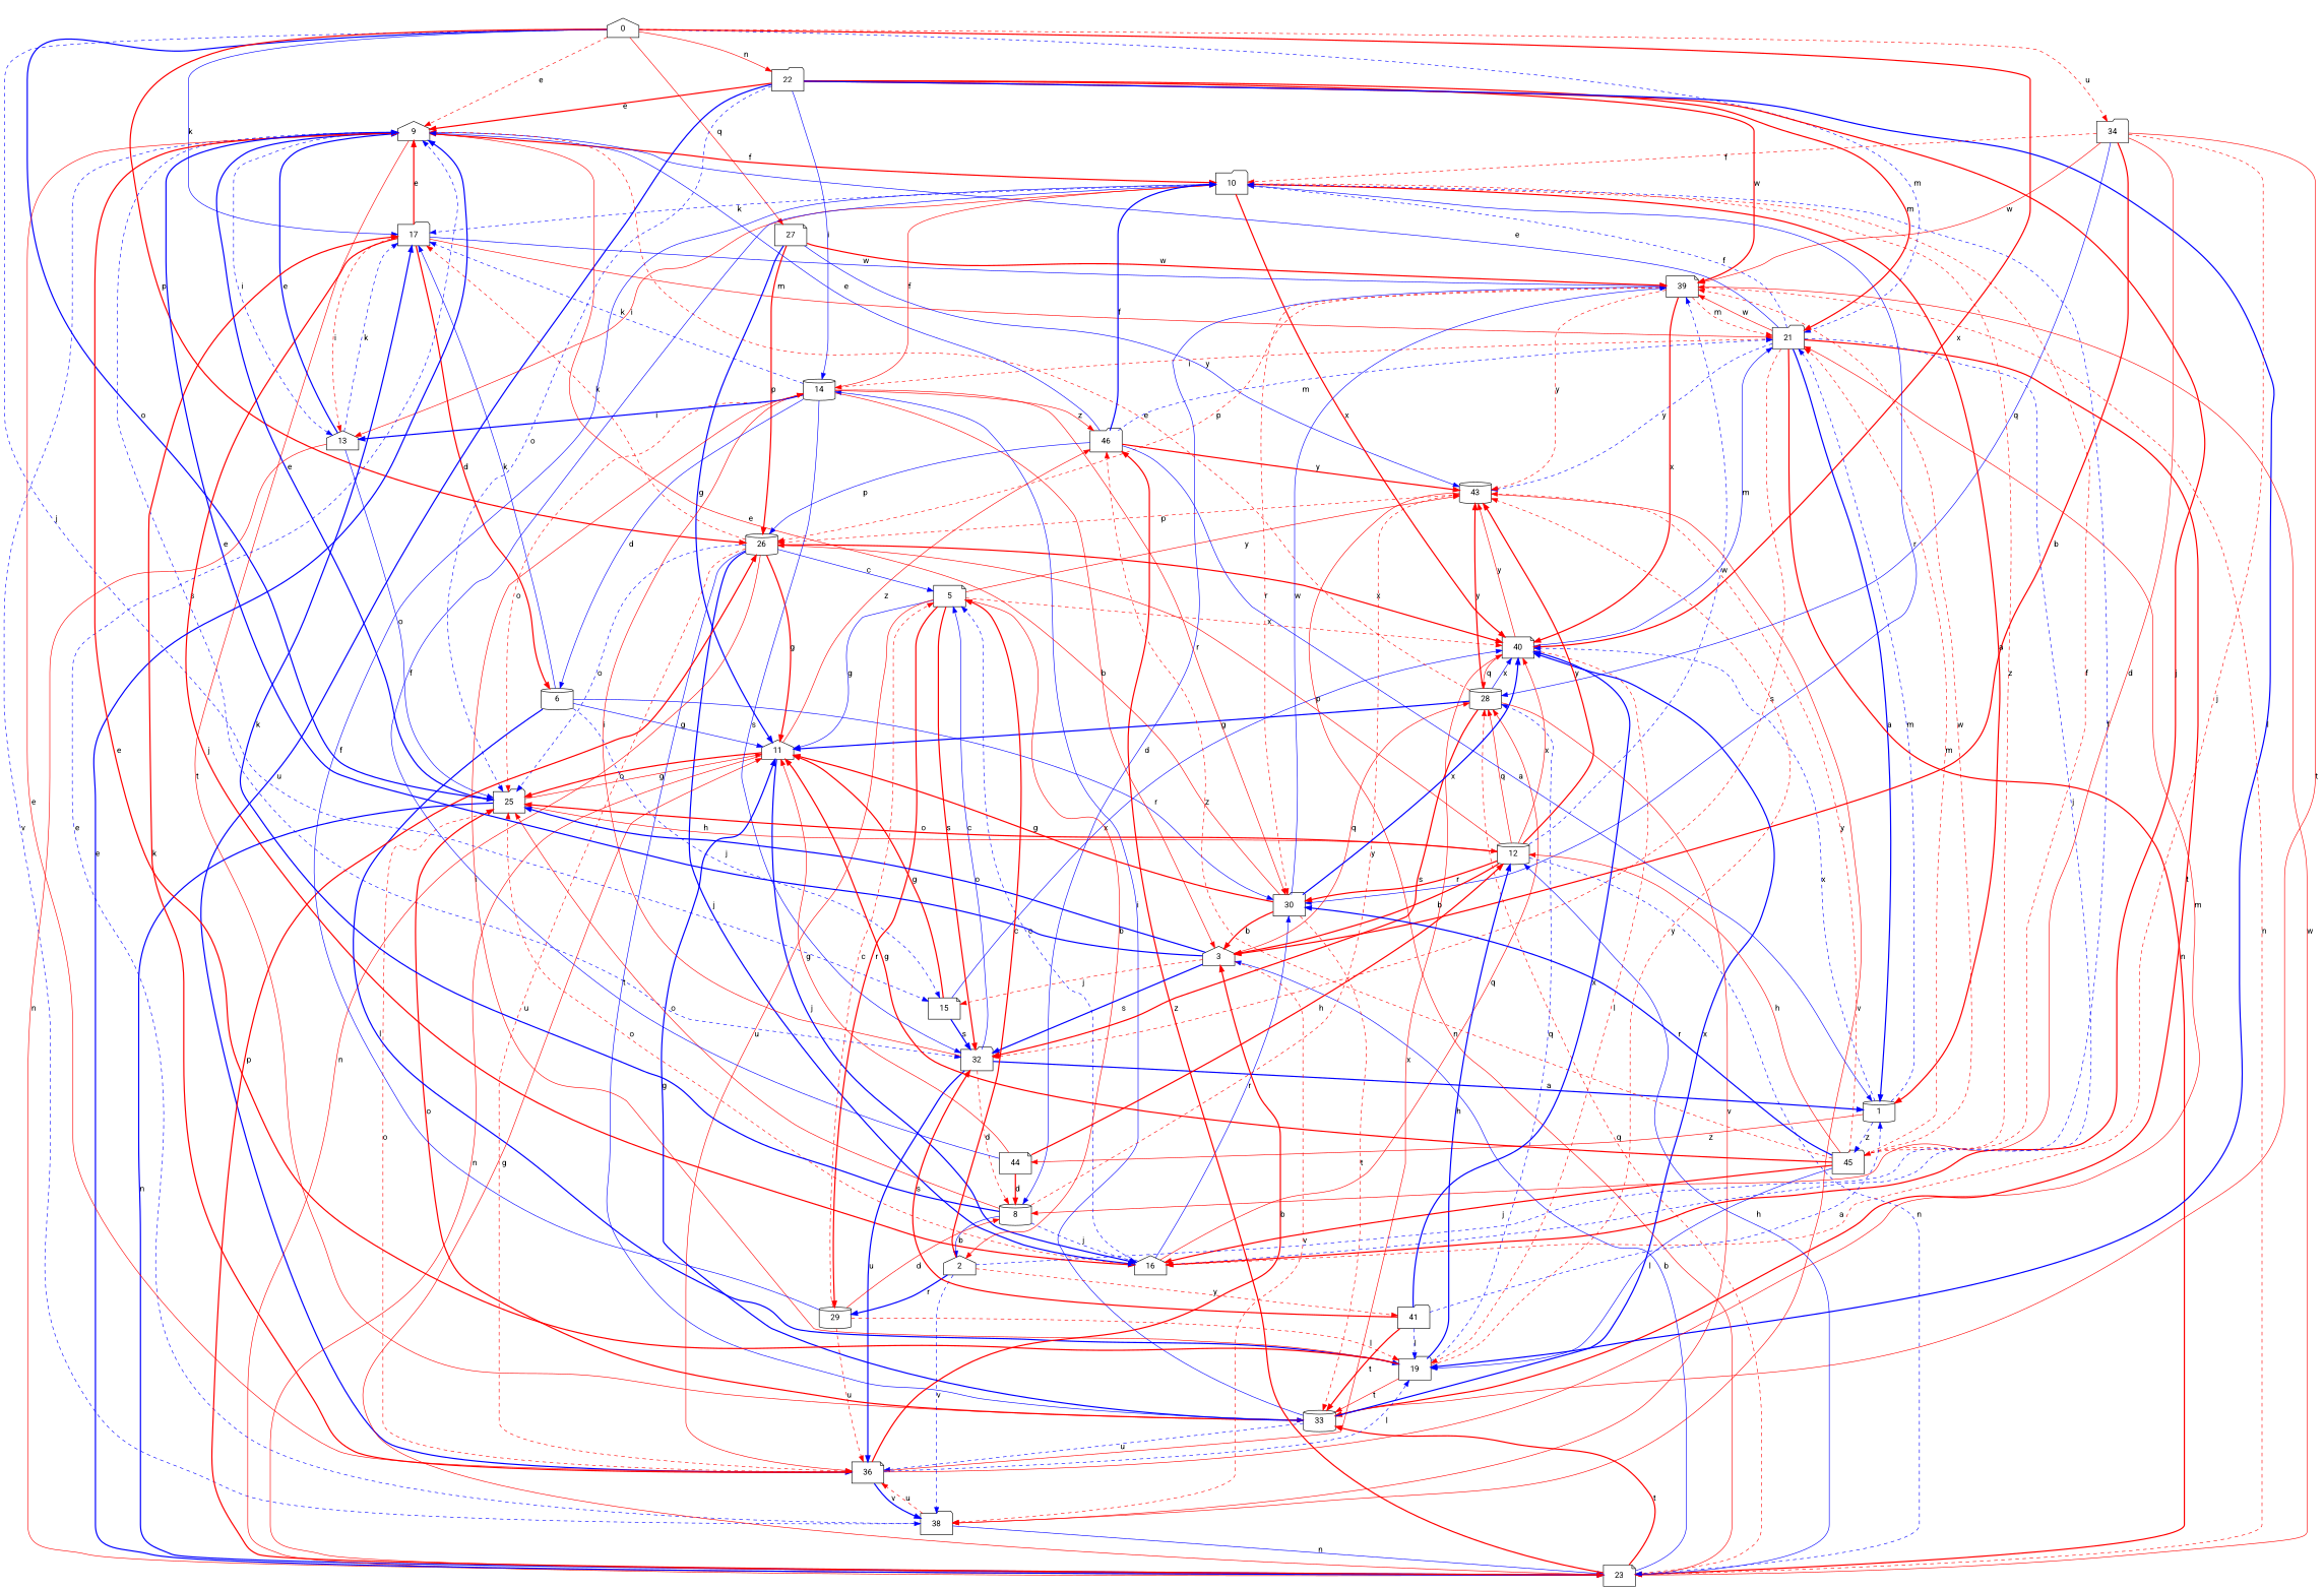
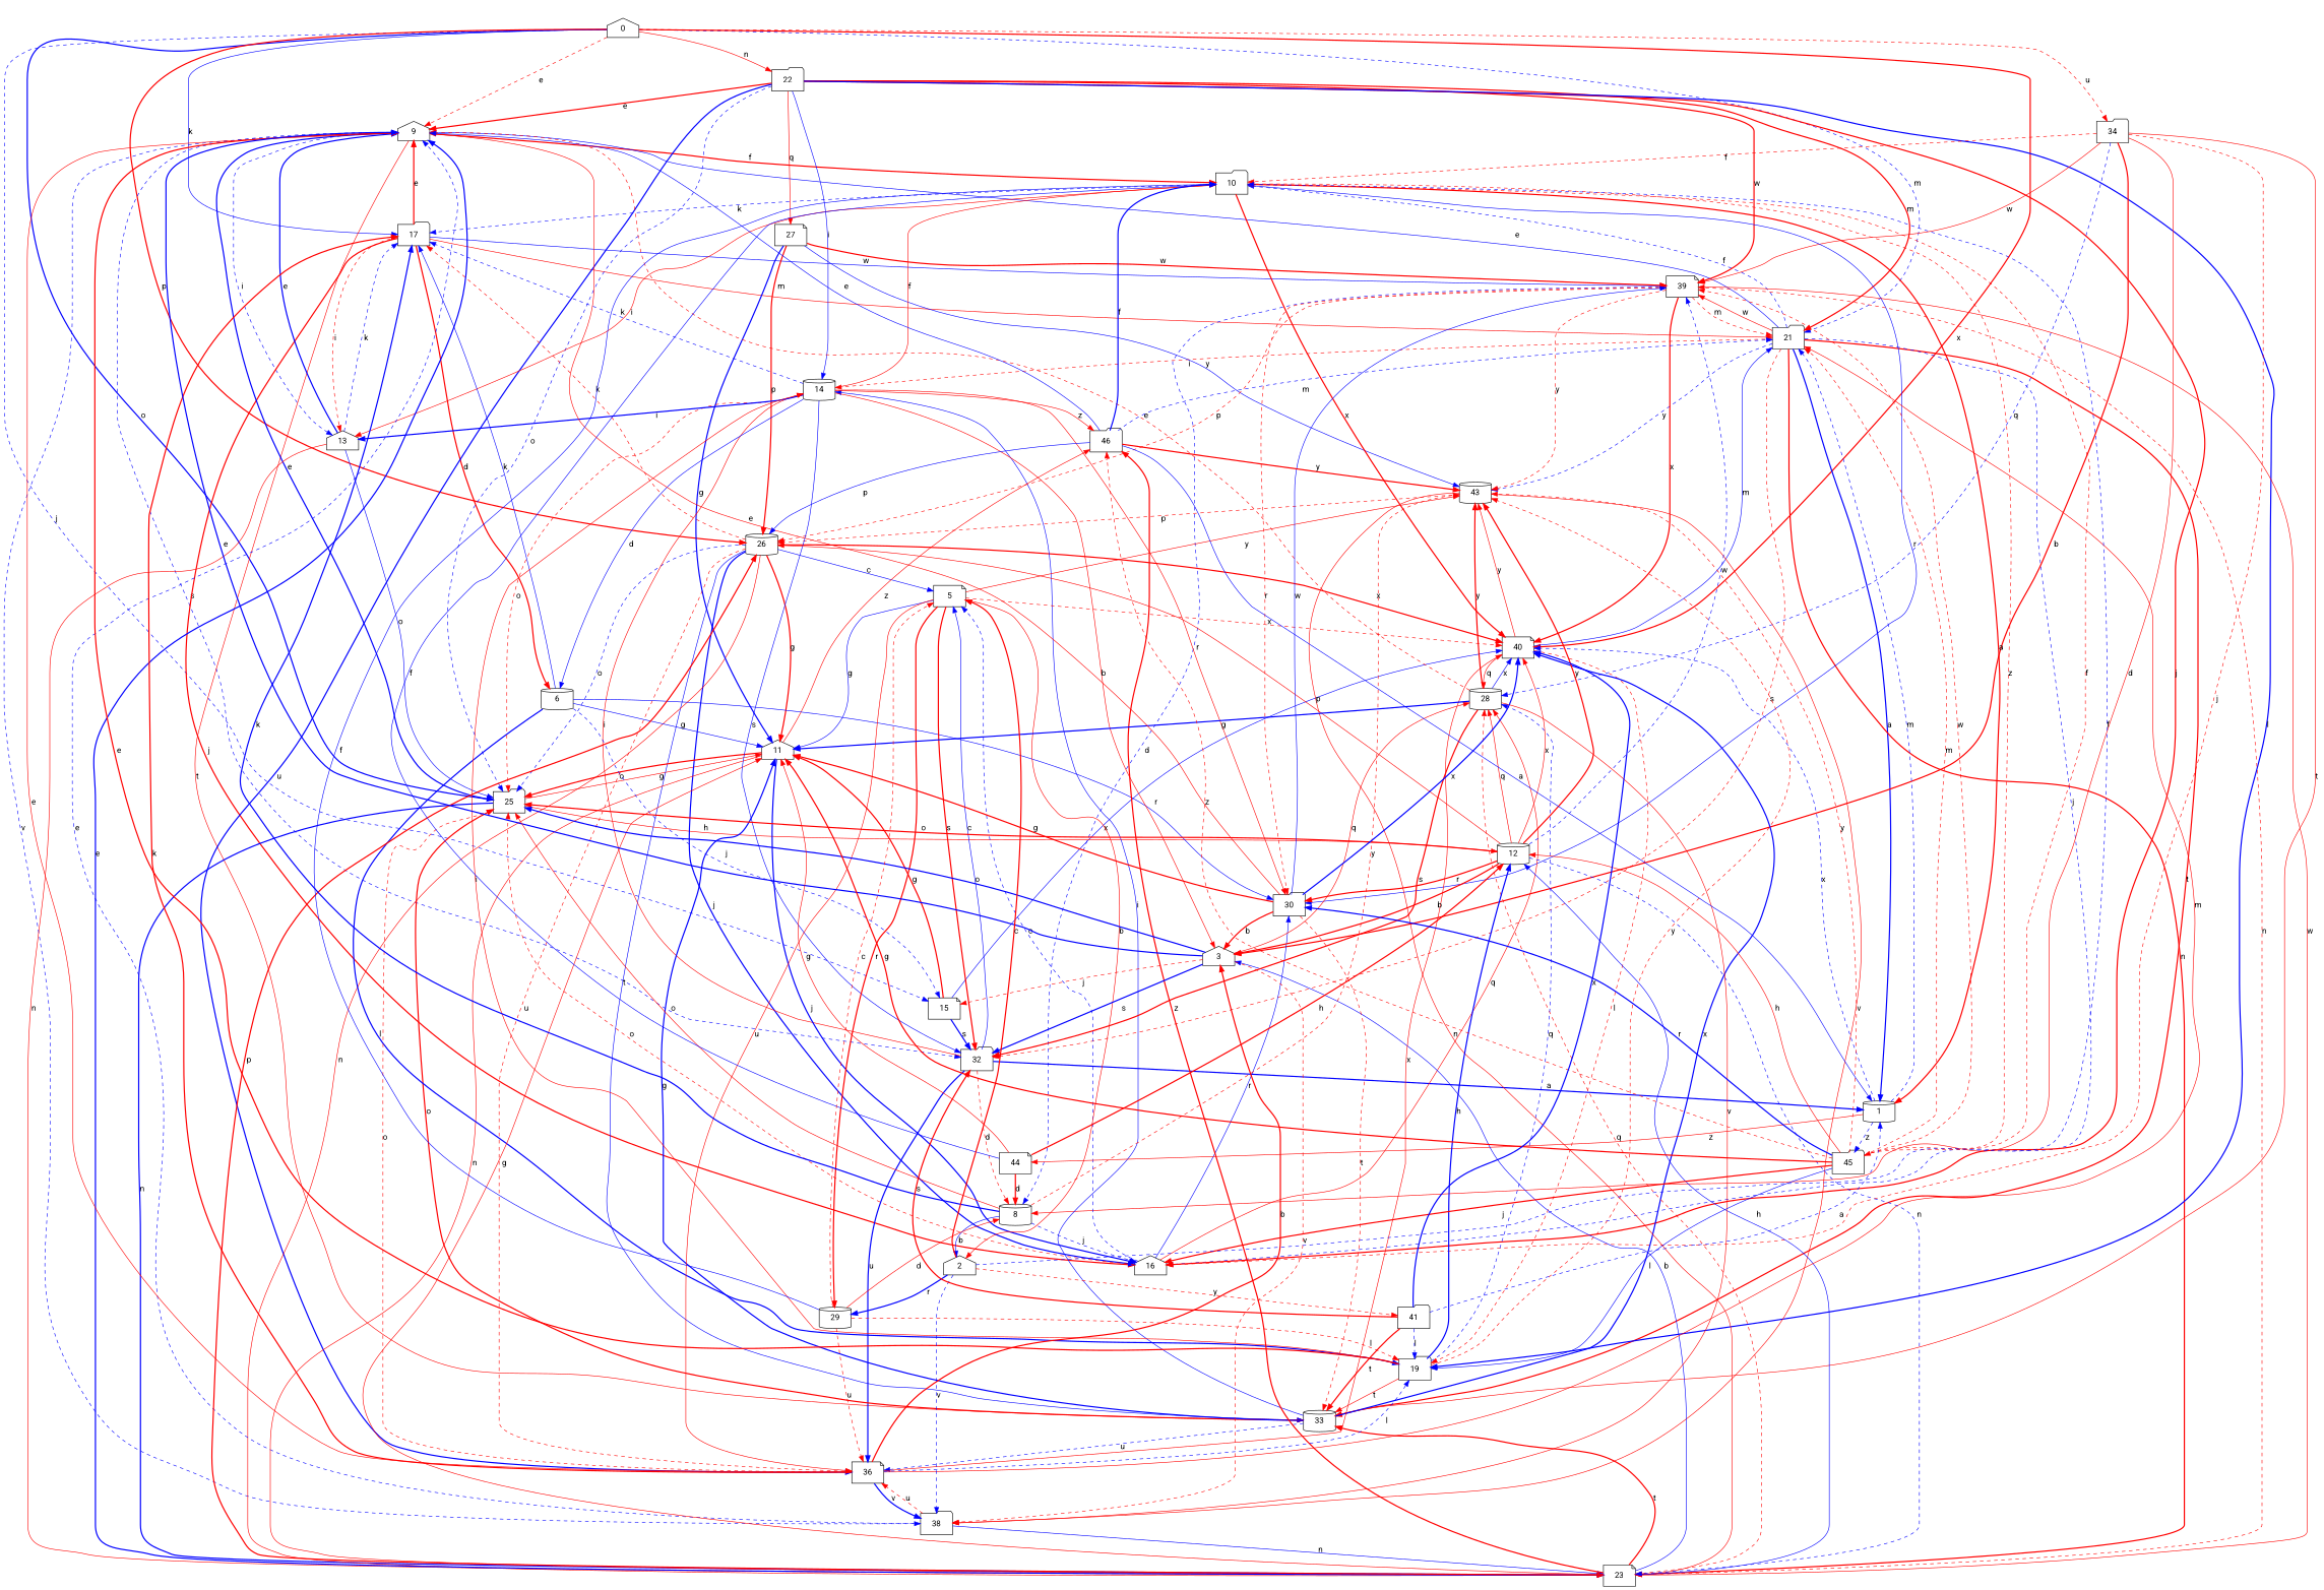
  strict digraph {
    fontname=Roboto
    node [fontname=Roboto shape=folder]
    edge [color=red fontname=Roboto style=solid]
    0 [shape=house]
    9 [shape=house]
    15 [shape=note]
    17
    21
    22
    25
    26 [shape=cylinder]
    27 [shape=note]
    34
    40 [shape=note]
    10
    38
    32
    13 [shape=house]
    33 [shape=cylinder]
    11 [shape=house]
    6 [shape=cylinder]
    16 [shape=house]
    39 [shape=note]
    1 [shape=cylinder]
    43 [shape=cylinder]
    23 [shape=note]
    14 [shape=cylinder]
    36 [shape=note]
    19
    12 [shape=cylinder]
    5 [shape=note]
    3 [shape=house]
    28 [shape=cylinder]
    n31 [label=8 shape=cylinder]
    44 [shape=note]
    45
    30
    46
    2 [shape=house]
    29 [shape=cylinder]
    41
    0 -> 9 [label=e style=dashed]
    0 -> 15 [color=blue label=j style=dashed]
    0 -> 17 [color=blue label=k]
    0 -> 21 [color=blue label=m style=dashed]
    0 -> 22 [label=n]
    0 -> 25 [color=blue label=o style=bold]
    0 -> 26 [label=p style=bold]
-   0 -> 27 [label=q]
+   22 -> 27 [label=q]
    0 -> 34 [label=u style=dashed]
    0 -> 40 [label=x style=bold]
    9 -> 10 [label=f style=bold]
    9 -> 38 [color=blue label=v style=dashed]
    9 -> 32 [color=blue label=s style=dashed]
    9 -> 13 [color=blue label=i style=dashed]
    9 -> 33 [label=t]
    15 -> 40 [color=blue label=x]
    15 -> 32 [color=blue label=s style=bold]
    15 -> 11 [label=g style=bold]
    17 -> 9 [label=e style=bold]
    17 -> 21 [label=m]
    17 -> 13 [label=i style=dashed]
    17 -> 6 [label=d style=bold]
    17 -> 16 [label=j style=bold]
    17 -> 39 [color=blue label=w]
    21 -> 9 [color=blue label=e]
    21 -> 10 [color=blue label=f style=dashed]
    21 -> 32 [label=s style=dashed]
    21 -> 33 [label=t style=bold]
    21 -> 16 [color=blue label=j style=dashed]
    21 -> 39 [label=w]
    21 -> 1 [color=blue label=a style=bold]
    21 -> 43 [color=blue label=y style=dashed]
    21 -> 23 [label=n style=bold]
    21 -> 14 [label=i style=dashed]
    22 -> 9 [label=e style=bold]
    22 -> 21 [label=m style=bold]
    22 -> 25 [color=blue label=o style=dashed]
    22 -> 16 [label=j style=bold]
    22 -> 39 [label=w style=bold]
    22 -> 14 [color=blue label=i]
    22 -> 36 [color=blue label=u style=bold]
    22 -> 19 [color=blue label=l style=bold]
    25 -> 9 [color=blue label=e style=bold]
    25 -> 11 [label=g]
    25 -> 23 [color=blue label=n style=bold]
    25 -> 12 [label=h]
    26 -> 17 [label=k style=dashed]
    26 -> 25 [color=blue label=o style=dashed]
    26 -> 40 [label=x style=bold]
    26 -> 33 [color=blue label=t]
    26 -> 11 [label=g style=bold]
    26 -> 16 [color=blue label=j style=bold]
    26 -> 23 [label=n]
    26 -> 36 [label=u style=dashed]
    26 -> 5 [color=blue label=c]
    27 -> 26 [label=p style=bold]
    27 -> 11 [color=blue label=g style=bold]
    27 -> 39 [label=w style=bold]
    27 -> 43 [color=blue label=y]
    34 -> 10 [label=f style=dashed]
    34 -> 33 [label=t]
    34 -> 16 [label=j style=dashed]
    34 -> 39 [label=w]
    34 -> 3 [label=b style=bold]
-   34 -> 28 [color=blue label=q]
+   34 -> 28 [color=blue label=q style=dashed]
    34 -> n31 [label=d]
    40 -> 21 [color=blue label=m]
    40 -> 43 [label=y]
    40 -> 19 [label=l style=dashed]
    40 -> 28 [label=q]
    10 -> 17 [color=blue label=k style=dashed]
    10 -> 40 [label=x style=bold]
    10 -> 13 [label=i]
    10 -> 1 [label=a style=bold]
    10 -> 45 [label=z style=dashed]
    10 -> 30 [color=blue label=r]
    38 -> 9 [color=blue label=e style=dashed]
    38 -> 23 [color=blue label=n]
    38 -> 36 [label=u style=dashed]
    32 -> 1 [color=blue label=a style=bold]
    32 -> 14 [label=i]
    32 -> 36 [color=blue label=u style=bold]
    32 -> 5 [color=blue label=c]
    32 -> n31 [label=d style=dashed]
    13 -> 9 [color=blue label=e style=bold]
    13 -> 17 [color=blue label=k style=dashed]
    13 -> 25 [color=blue label=o]
    13 -> 23 [label=n]
    33 -> 25 [label=o style=bold]
    33 -> 40 [color=blue label=x style=bold]
    33 -> 11 [color=blue label=g style=bold]
    33 -> 14 [color=blue label=i]
    33 -> 36 [color=blue label=u style=dashed]
    11 -> 25 [label=o style=bold]
    11 -> 16 [color=blue label=j style=bold]
    11 -> 23 [label=n]
    11 -> 46 [label=z]
    6 -> 15 [color=blue label=j style=dashed]
    6 -> 17 [color=blue label=k]
    6 -> 11 [color=blue label=g]
    6 -> 19 [color=blue label=l style=bold]
    6 -> 30 [color=blue label=r]
    16 -> 25 [label=o style=dashed]
    16 -> 5 [color=blue label=c style=dashed]
    16 -> 28 [label=q]
    16 -> 30 [color=blue label=r]
    39 -> 21 [label=m style=dashed]
    39 -> 26 [label=p style=dashed]
    39 -> 40 [label=x style=bold]
    39 -> 43 [label=y style=dashed]
    39 -> 23 [label=n style=dashed]
-   39 -> n31 [color=blue label=d]
+   39 -> n31 [color=blue label=d style=dashed]
    39 -> 30 [label=r style=dashed]
    1 -> 21 [color=blue label=m style=dashed]
    1 -> 40 [color=blue label=x style=dashed]
    1 -> 44 [label=z]
    1 -> 45 [color=blue label=z style=dashed]
    43 -> 26 [label=p style=dashed]
    43 -> 38 [label=v]
    43 -> 23 [label=n]
    23 -> 9 [color=blue label=e style=bold]
    23 -> 26 [label=p style=bold]
    23 -> 33 [label=t style=bold]
    23 -> 11 [label=g]
    23 -> 39 [label=w]
    23 -> 12 [color=blue label=h]
    23 -> 3 [color=blue label=b]
    23 -> 28 [label=q style=dashed]
    23 -> 46 [label=z style=bold]
    14 -> 17 [color=blue label=k style=dashed]
    14 -> 25 [label=o style=dashed]
    14 -> 10 [label=f]
    14 -> 32 [color=blue label=s]
    14 -> 13 [color=blue label=i style=bold]
    14 -> 6 [color=blue label=d]
    14 -> 3 [label=b]
    14 -> 30 [label=r]
    14 -> 46 [label=z]
    36 -> 9 [label=e]
    36 -> 17 [label=k style=bold]
    36 -> 21 [label=m]
    36 -> 25 [label=o style=dashed]
    36 -> 40 [label=x]
    36 -> 38 [color=blue label=v style=bold]
    36 -> 19 [color=blue label=l style=dashed]
    36 -> 3 [label=b style=bold]
    19 -> 9 [label=e style=bold]
    19 -> 33 [label=t]
    19 -> 43 [label=y style=dashed]
    19 -> 14 [label=i]
    19 -> 12 [color=blue label=h style=bold]
    19 -> 28 [color=blue label=q style=dashed]
    12 -> 25 [label=o style=bold]
    12 -> 26 [label=p]
    12 -> 40 [label=x]
    12 -> 39 [color=blue label=w style=dashed]
    12 -> 43 [label=y style=bold]
    12 -> 23 [color=blue label=n style=dashed]
    12 -> 3 [label=b style=bold]
    12 -> 28 [label=q]
    12 -> 30 [label=r style=bold]
    5 -> 40 [label=x style=dashed]
    5 -> 32 [label=s style=bold]
    5 -> 11 [color=blue label=g]
    5 -> 43 [label=y]
    5 -> 36 [label=u]
    5 -> 2 [label=b]
    5 -> 29 [label=r style=bold]
    3 -> 9 [color=blue label=e style=bold]
    3 -> 15 [label=j style=dashed]
    3 -> 25 [color=blue label=o style=bold]
    3 -> 38 [label=v style=dashed]
    3 -> 32 [color=blue label=s style=bold]
    3 -> 28 [label=q]
    28 -> 9 [label=e style=dashed]
    28 -> 40 [color=blue label=x]
    28 -> 38 [label=v]
    28 -> 32 [label=s style=bold]
    28 -> 11 [color=blue label=g style=bold]
    28 -> 43 [label=y style=bold]
    n31 -> 17 [color=blue label=k style=bold]
    n31 -> 25 [label=o]
    n31 -> 16 [color=blue label=j style=dashed]
    n31 -> 43 [label=y style=dashed]
    n31 -> 2 [color=blue label=b]
    44 -> 10 [color=blue label=f]
    44 -> 11 [label=g]
    44 -> 12 [label=h style=bold]
    44 -> n31 [label=d style=bold]
    45 -> 21 [label=m style=dashed]
    45 -> 10 [label=f style=dashed]
    45 -> 11 [label=g style=bold]
    45 -> 16 [label=j style=bold]
    45 -> 39 [label=w style=dashed]
    45 -> 43 [label=y style=dashed]
    45 -> 19 [color=blue label=l]
    45 -> 12 [label=h]
    45 -> 30 [color=blue label=r style=bold]
    45 -> 46 [label=z style=dashed]
    30 -> 9 [label=e]
    30 -> 40 [color=blue label=x style=bold]
    30 -> 33 [label=t style=dashed]
    30 -> 11 [label=g style=bold]
    30 -> 39 [color=blue label=w]
    30 -> 3 [label=b style=bold]
    46 -> 9 [color=blue label=e]
    46 -> 21 [color=blue label=m style=dashed]
    46 -> 26 [color=blue label=p]
    46 -> 10 [color=blue label=f style=bold]
    46 -> 1 [color=blue label=a]
    46 -> 43 [label=y style=bold]
    2 -> 10 [color=blue label=f style=dashed]
    2 -> 38 [color=blue label=v style=dashed]
    2 -> 5 [label=c style=bold]
    2 -> 29 [color=blue label=r style=bold]
    2 -> 41 [label=y style=dashed]
    29 -> 10 [color=blue label=f]
    29 -> 36 [label=u style=dashed]
    29 -> 19 [label=l style=dashed]
    29 -> 5 [label=c style=dashed]
    29 -> n31 [label=d]
    41 -> 40 [color=blue label=x style=bold]
    41 -> 32 [label=s style=bold]
    41 -> 33 [label=t style=bold]
    41 -> 1 [color=blue label=a style=dashed]
    41 -> 19 [color=blue label=l style=dashed]
  }
